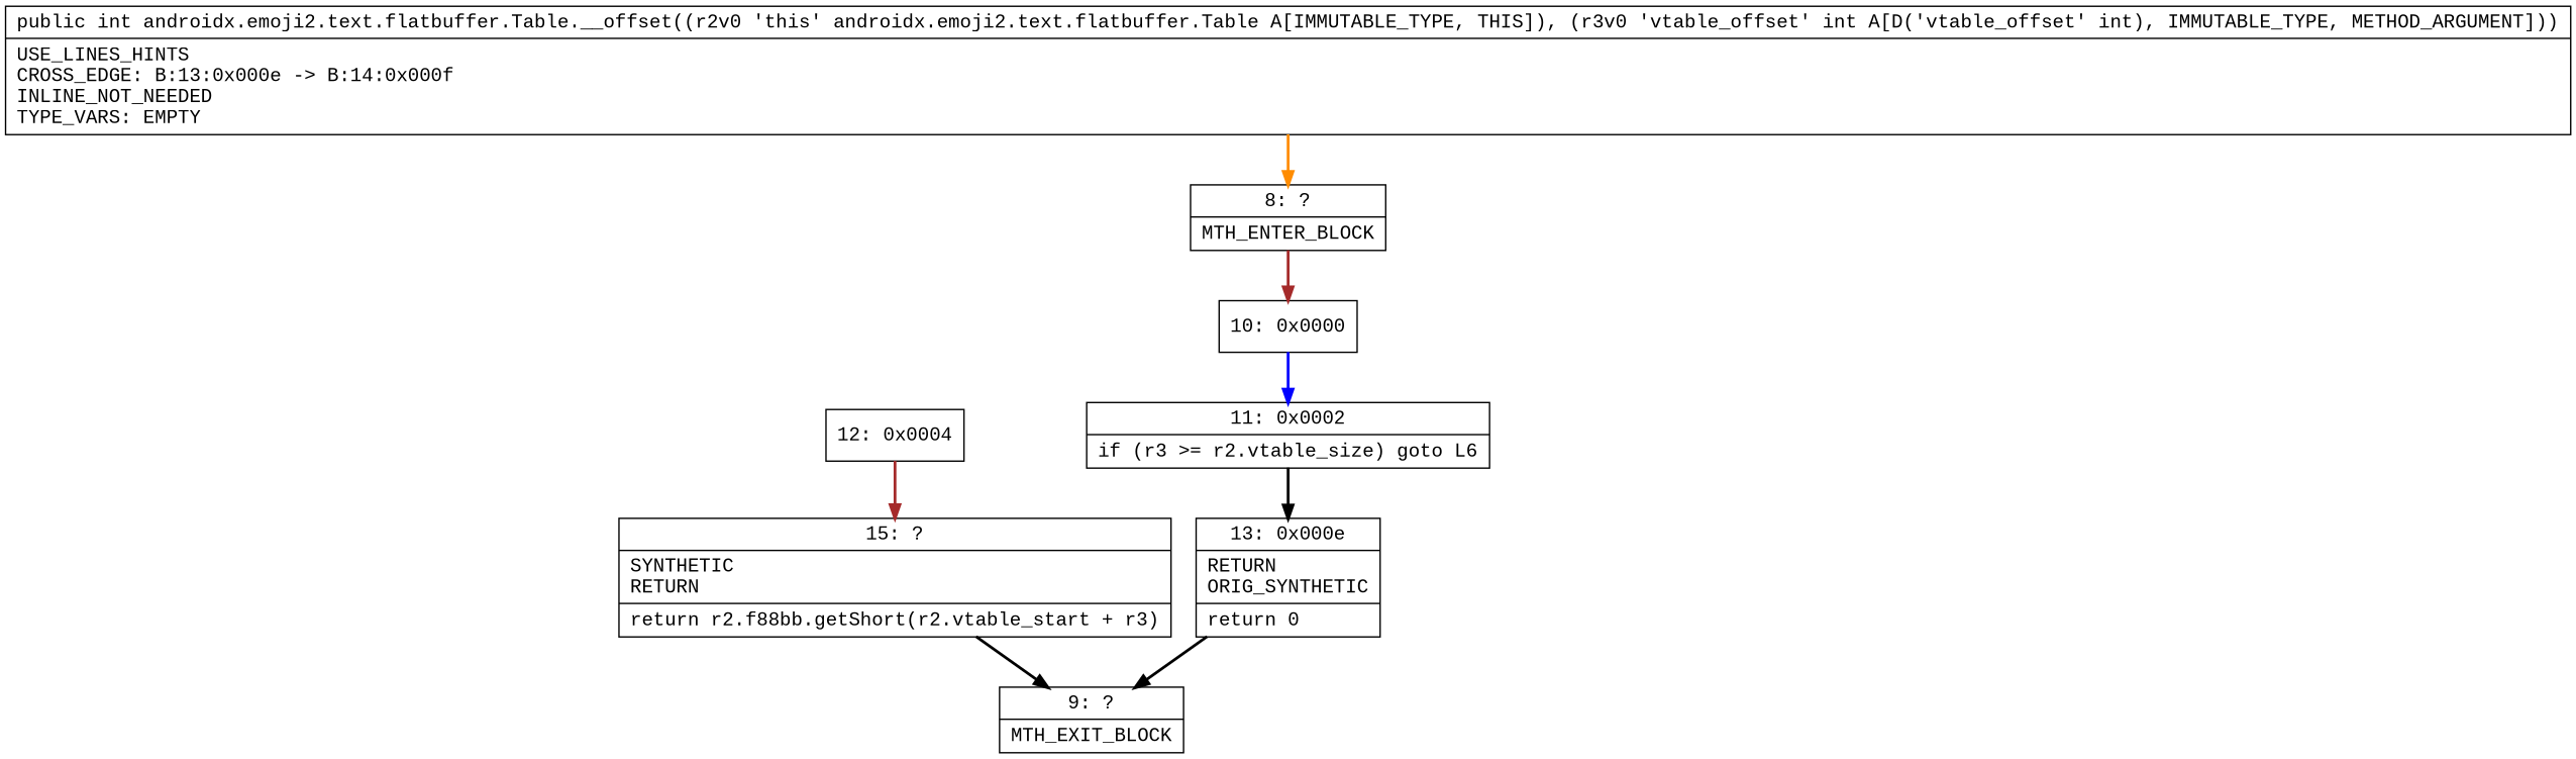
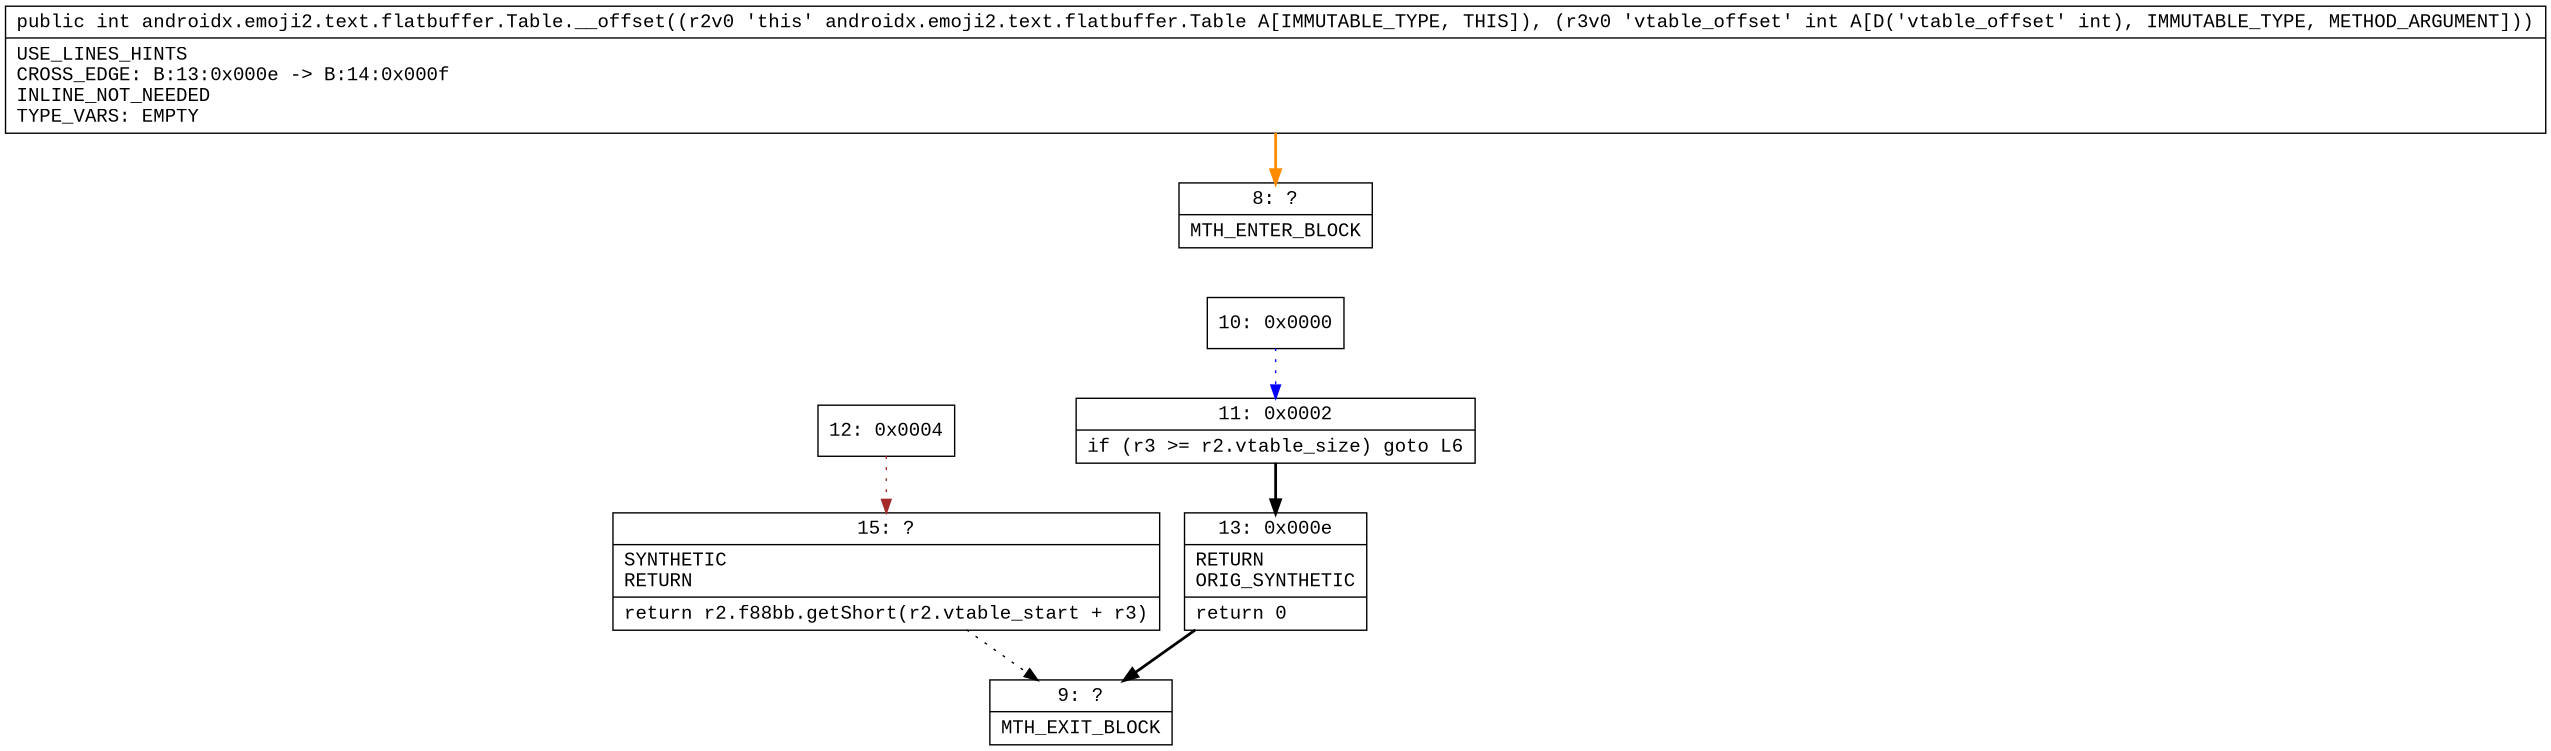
  digraph {
    fontname="Liberation Mono"
    node [fontname="Liberation Mono" shape=record]
    edge [color=black fontname="Liberation Mono" style=bold]
    n1 [label="{8\:\ ?|MTH_ENTER_BLOCK\l}"]
    n2 [label="{10\:\ 0x0000}"]
    n3 [label="{11\:\ 0x0002|if (r3 \>= r2.vtable_size) goto L6\l}"]
    n4 [label="{13\:\ 0x000e|RETURN\lORIG_SYNTHETIC\l|return 0\l}"]
    n5 [label="{12\:\ 0x0004}"]
    n6 [label="{15\:\ ?|SYNTHETIC\lRETURN\l|return r2.f88bb.getShort(r2.vtable_start + r3)\l}"]
    n7 [label="{9\:\ ?|MTH_EXIT_BLOCK\l}"]
    n8 [label="{public int androidx.emoji2.text.flatbuffer.Table.__offset((r2v0 'this' androidx.emoji2.text.flatbuffer.Table A[IMMUTABLE_TYPE, THIS]), (r3v0 'vtable_offset' int A[D('vtable_offset' int), IMMUTABLE_TYPE, METHOD_ARGUMENT]))  | USE_LINES_HINTS\lCROSS_EDGE: B:13:0x000e \-\> B:14:0x000f\lINLINE_NOT_NEEDED\lTYPE_VARS: EMPTY\l}"]
-   n1 -> n2 [color=brown]
-   n2 -> n3 [color=blue]
+   n2 -> n3 [color=blue style=dotted]
    n3 -> n4
    n4 -> n7
-   n5 -> n6 [color=brown]
-   n6 -> n7
+   n5 -> n6 [color=brown style=dotted]
+   n6 -> n7 [style=dotted]
    n8 -> n1 [color=darkorange]
  }
